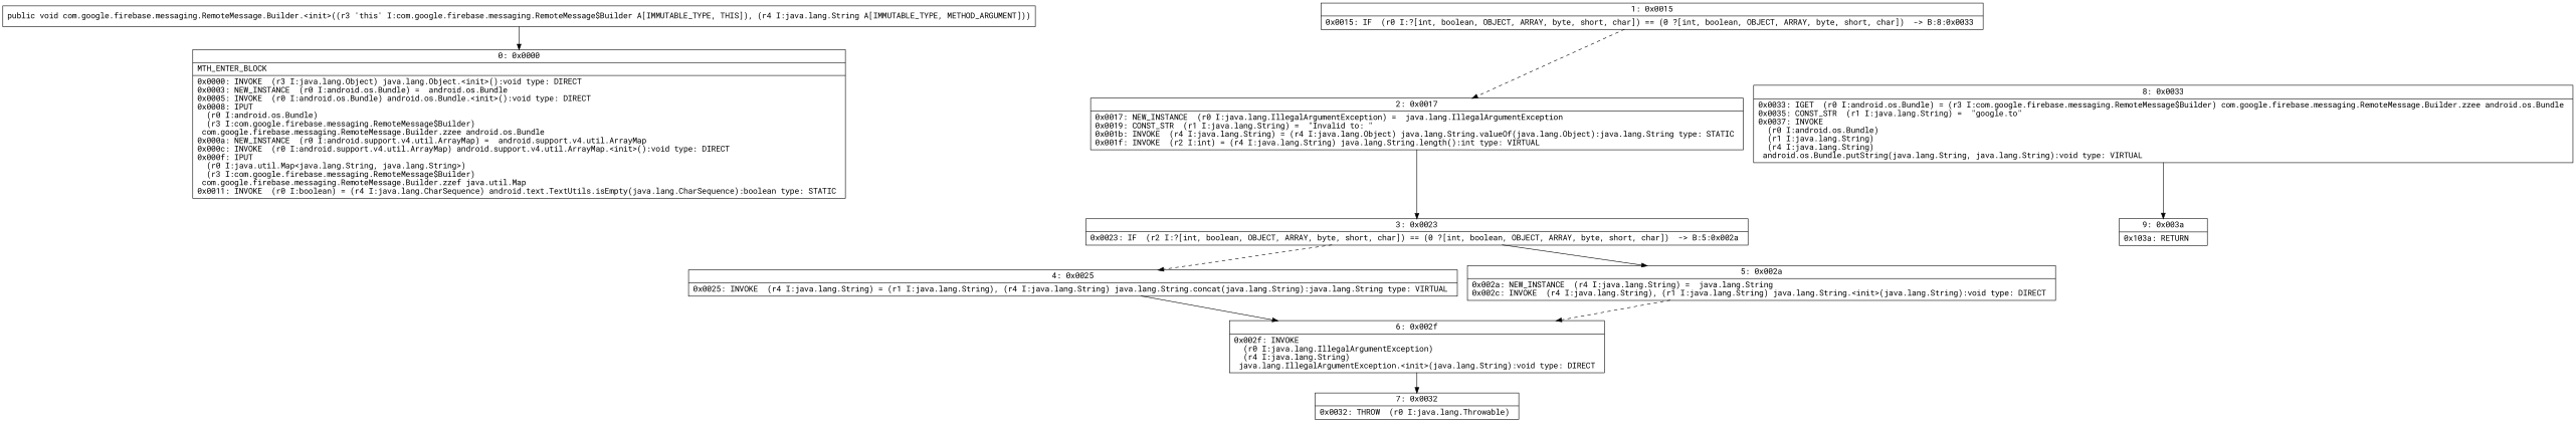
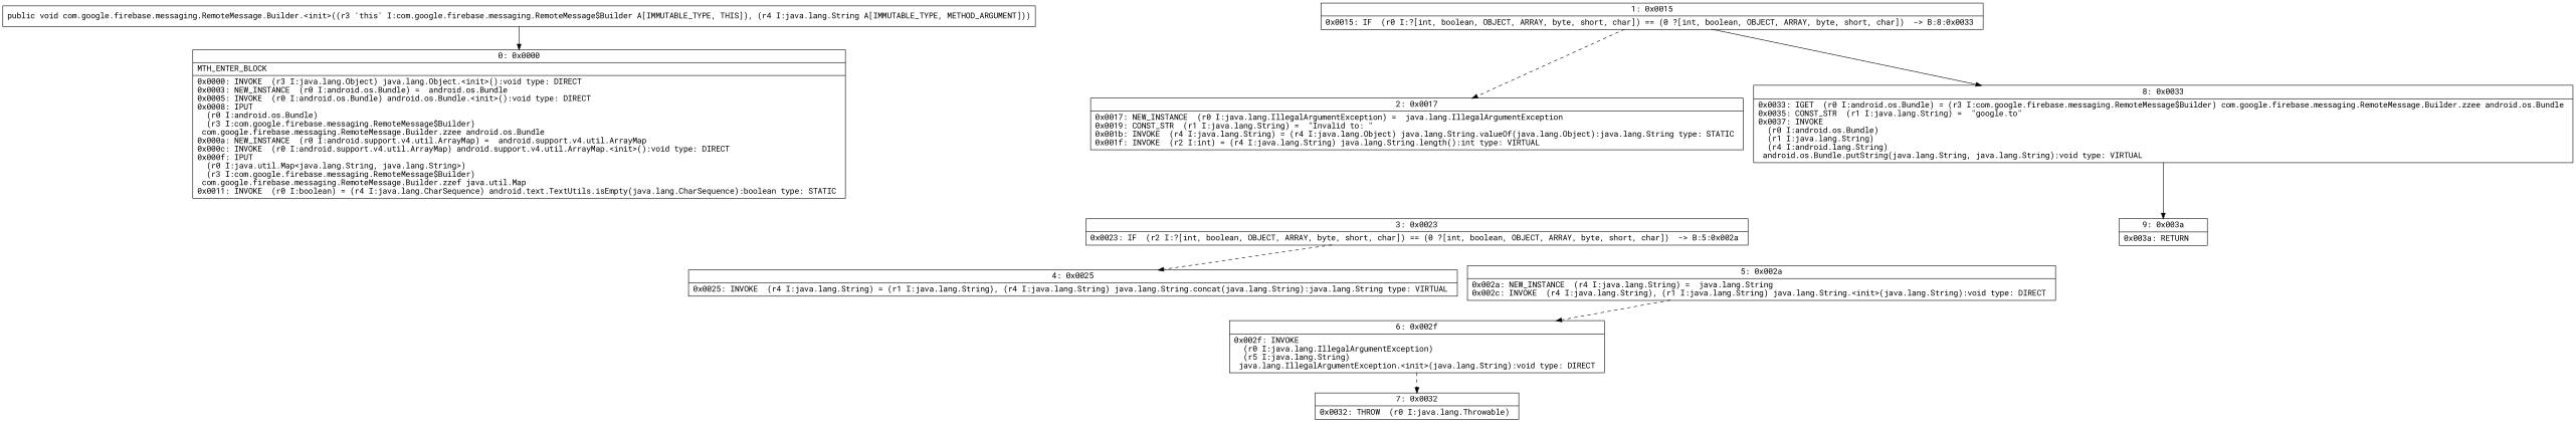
  digraph {
    fontname="Roboto Mono"
    node [fontname="Roboto Mono" shape=record]
    edge [fontname="Roboto Mono"]
    n1 [label="{0\:\ 0x0000|MTH_ENTER_BLOCK\l|0x0000: INVOKE  (r3 I:java.lang.Object) java.lang.Object.\<init\>():void type: DIRECT \l0x0003: NEW_INSTANCE  (r0 I:android.os.Bundle) =  android.os.Bundle \l0x0005: INVOKE  (r0 I:android.os.Bundle) android.os.Bundle.\<init\>():void type: DIRECT \l0x0008: IPUT  \l  (r0 I:android.os.Bundle)\l  (r3 I:com.google.firebase.messaging.RemoteMessage$Builder)\l com.google.firebase.messaging.RemoteMessage.Builder.zzee android.os.Bundle \l0x000a: NEW_INSTANCE  (r0 I:android.support.v4.util.ArrayMap) =  android.support.v4.util.ArrayMap \l0x000c: INVOKE  (r0 I:android.support.v4.util.ArrayMap) android.support.v4.util.ArrayMap.\<init\>():void type: DIRECT \l0x000f: IPUT  \l  (r0 I:java.util.Map\<java.lang.String, java.lang.String\>)\l  (r3 I:com.google.firebase.messaging.RemoteMessage$Builder)\l com.google.firebase.messaging.RemoteMessage.Builder.zzef java.util.Map \l0x0011: INVOKE  (r0 I:boolean) = (r4 I:java.lang.CharSequence) android.text.TextUtils.isEmpty(java.lang.CharSequence):boolean type: STATIC \l}"]
    n2 [label="{1\:\ 0x0015|0x0015: IF  (r0 I:?[int, boolean, OBJECT, ARRAY, byte, short, char]) == (0 ?[int, boolean, OBJECT, ARRAY, byte, short, char])  \-\> B:8:0x0033 \l}"]
    n3 [label="{2\:\ 0x0017|0x0017: NEW_INSTANCE  (r0 I:java.lang.IllegalArgumentException) =  java.lang.IllegalArgumentException \l0x0019: CONST_STR  (r1 I:java.lang.String) =  \"Invalid to: \" \l0x001b: INVOKE  (r4 I:java.lang.String) = (r4 I:java.lang.Object) java.lang.String.valueOf(java.lang.Object):java.lang.String type: STATIC \l0x001f: INVOKE  (r2 I:int) = (r4 I:java.lang.String) java.lang.String.length():int type: VIRTUAL \l}"]
-   n4 [label="{8\:\ 0x0033|0x0033: IGET  (r0 I:android.os.Bundle) = (r3 I:com.google.firebase.messaging.RemoteMessage$Builder) com.google.firebase.messaging.RemoteMessage.Builder.zzee android.os.Bundle \l0x0035: CONST_STR  (r1 I:java.lang.String) =  \"google.to\" \l0x0037: INVOKE  \l  (r0 I:android.os.Bundle)\l  (r1 I:java.lang.String)\l  (r4 I:java.lang.String)\l android.os.Bundle.putString(java.lang.String, java.lang.String):void type: VIRTUAL \l}"]
+   n4 [label="{8\:\ 0x0033|0x0033: IGET  (r0 I:android.os.Bundle) = (r3 I:com.google.firebase.messaging.RemoteMessage$Builder) com.google.firebase.messaging.RemoteMessage.Builder.zzee android.os.Bundle \l0x0035: CONST_STR  (r1 I:java.lang.String) =  \"google.to\" \l0x0037: INVOKE  \l  (r0 I:android.os.Bundle)\l  (r1 I:java.lang.String)\l  (r4 I:android.lang.String)\l android.os.Bundle.putString(java.lang.String, java.lang.String):void type: VIRTUAL \l}"]
    n5 [label="{3\:\ 0x0023|0x0023: IF  (r2 I:?[int, boolean, OBJECT, ARRAY, byte, short, char]) == (0 ?[int, boolean, OBJECT, ARRAY, byte, short, char])  \-\> B:5:0x002a \l}"]
-   n6 [label="{9\:\ 0x003a|0x103a: RETURN   \l}"]
+   n6 [label="{9\:\ 0x003a|0x003a: RETURN   \l}"]
    n7 [label="{4\:\ 0x0025|0x0025: INVOKE  (r4 I:java.lang.String) = (r1 I:java.lang.String), (r4 I:java.lang.String) java.lang.String.concat(java.lang.String):java.lang.String type: VIRTUAL \l}"]
    n8 [label="{5\:\ 0x002a|0x002a: NEW_INSTANCE  (r4 I:java.lang.String) =  java.lang.String \l0x002c: INVOKE  (r4 I:java.lang.String), (r1 I:java.lang.String) java.lang.String.\<init\>(java.lang.String):void type: DIRECT \l}"]
-   n9 [label="{6\:\ 0x002f|0x002f: INVOKE  \l  (r0 I:java.lang.IllegalArgumentException)\l  (r4 I:java.lang.String)\l java.lang.IllegalArgumentException.\<init\>(java.lang.String):void type: DIRECT \l}"]
+   n9 [label="{6\:\ 0x002f|0x002f: INVOKE  \l  (r0 I:java.lang.IllegalArgumentException)\l  (r5 I:java.lang.String)\l java.lang.IllegalArgumentException.\<init\>(java.lang.String):void type: DIRECT \l}"]
    n10 [label="{7\:\ 0x0032|0x0032: THROW  (r0 I:java.lang.Throwable) \l}"]
    n11 [label="{public void com.google.firebase.messaging.RemoteMessage.Builder.\<init\>((r3 'this' I:com.google.firebase.messaging.RemoteMessage$Builder A[IMMUTABLE_TYPE, THIS]), (r4 I:java.lang.String A[IMMUTABLE_TYPE, METHOD_ARGUMENT])) }"]
    n2 -> n3 [style=dashed]
-   n3 -> n5
+   n2 -> n4
    n4 -> n6
    n5 -> n7 [style=dashed]
-   n5 -> n8
-   n7 -> n9
    n8 -> n9 [style=dashed]
-   n9 -> n10
+   n9 -> n10 [style=dashed]
    n11 -> n1
  }
